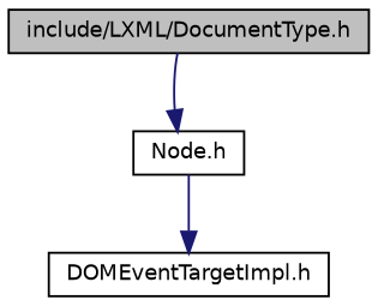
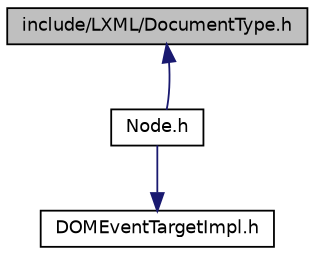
  digraph {
    node [color=black fillcolor=white fontname=Helvetica fontsize=10 shape=record style=filled]
    edge [color=midnightblue fontname=Helvetica fontsize=10 labelfontname=Helvetica labelfontsize=10 style=solid]
    n1 [fillcolor=grey75 fontcolor=black height=0.2 label="include/LXML/DocumentType.h" width=0.4]
    n2 [height=0.2 label="Node.h" width=0.4]
    n3 [height=0.2 label="DOMEventTargetImpl.h" width=0.4]
-   n1 -> n2
+   n2 -> n1
    n2 -> n3
  }
